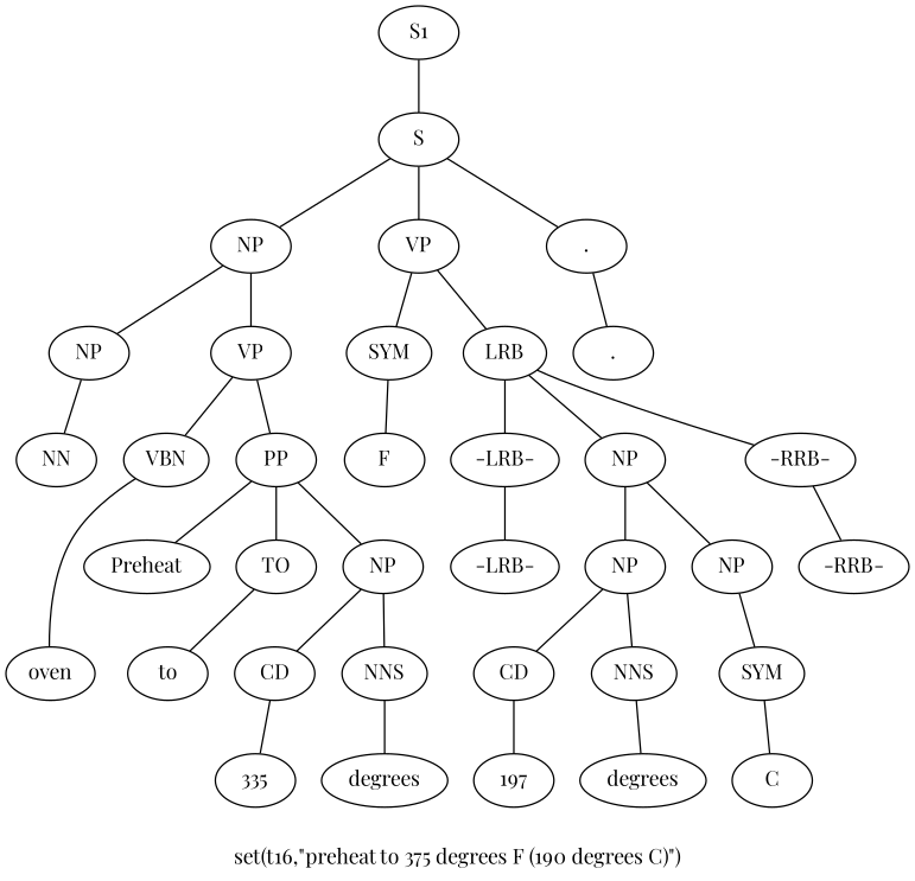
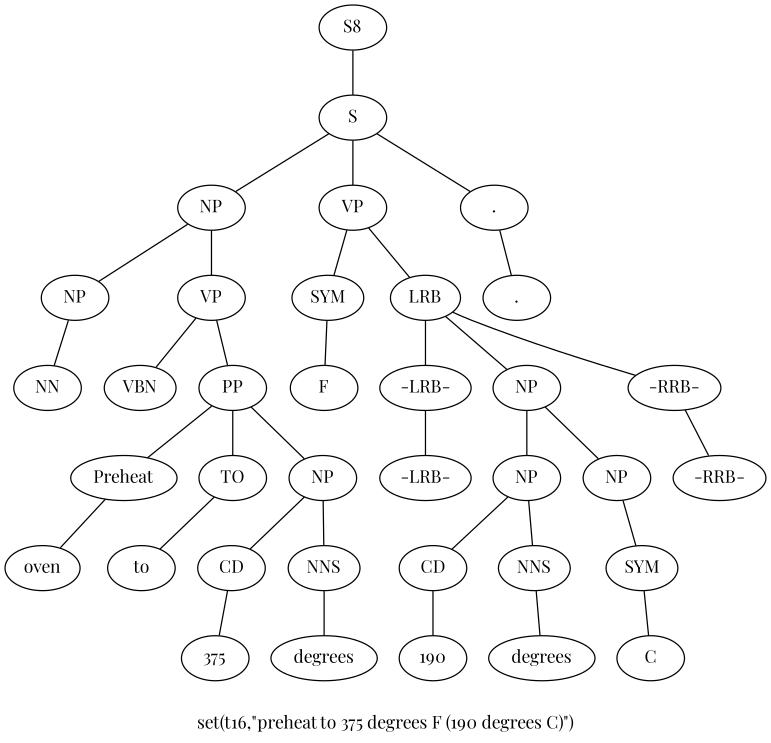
  graph {
    fontname="Playfair Display"
    label="set(t16,\"preheat to 375 degrees F (190 degrees C)\")"
    node [fontname="Playfair Display"]
    edge [fontname="Playfair Display"]
-   n1 [label=S1]
+   n1 [label=S8]
    n2 [label=S]
    n3 [label=NP]
    n4 [label=VP]
    n5 [label="."]
    n6 [label=NP]
    n7 [label=VP]
    n8 [label=SYM]
    n9 [label=LRB]
    n10 [label="."]
    n11 [label=NN]
    n12 [label=VBN]
    n13 [label=PP]
    n14 [label=Preheat]
    n15 [label=oven]
    n16 [label=TO]
    n17 [label=NP]
    n18 [label=to]
    n19 [label=CD]
    n20 [label=NNS]
-   n21 [label=335]
+   n21 [label=375]
    n22 [label=degrees]
    n23 [label=F]
    n24 [label="-LRB-"]
    n25 [label=NP]
    n26 [label="-RRB-"]
    n27 [label="-LRB-"]
    n28 [label=NP]
    n29 [label=NP]
    n30 [label="-RRB-"]
    n31 [label=CD]
    n32 [label=NNS]
    n33 [label=SYM]
-   n34 [label=197]
+   n34 [label=190]
    n35 [label=degrees]
    n36 [label=C]
    n1 -- n2
    n2 -- n3
    n2 -- n4
    n2 -- n5
    n3 -- n6
    n3 -- n7
    n4 -- n8
    n4 -- n9
    n5 -- n10
    n6 -- n11
    n7 -- n12
    n7 -- n13
    n8 -- n23
    n9 -- n24
    n9 -- n25
    n9 -- n26
-   n12 -- n15
+   n14 -- n15
    n13 -- n14
    n13 -- n16
    n13 -- n17
    n16 -- n18
    n17 -- n19
    n17 -- n20
    n19 -- n21
    n20 -- n22
    n24 -- n27
    n25 -- n28
    n25 -- n29
    n26 -- n30
    n28 -- n31
    n28 -- n32
    n29 -- n33
    n31 -- n34
    n32 -- n35
    n33 -- n36
  }
